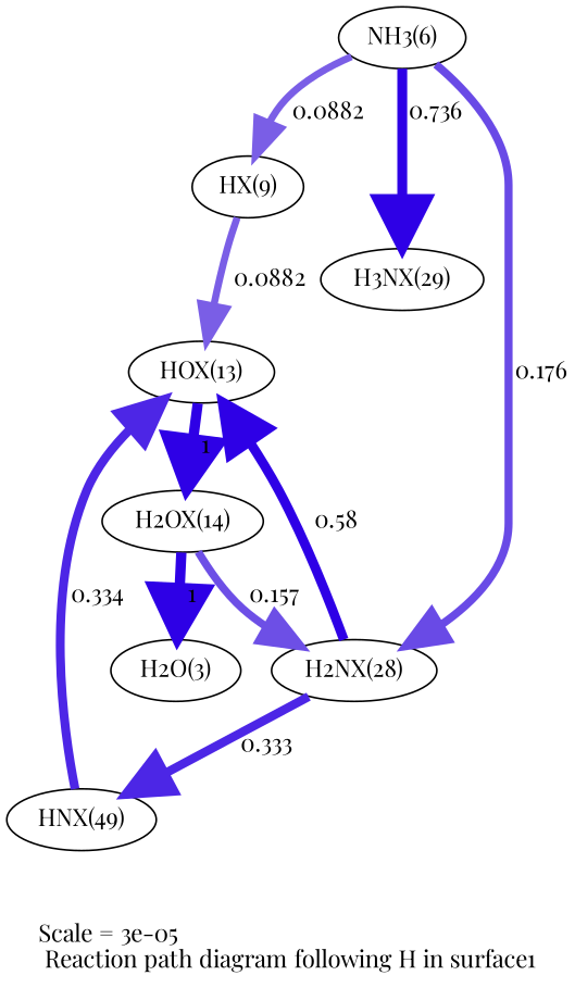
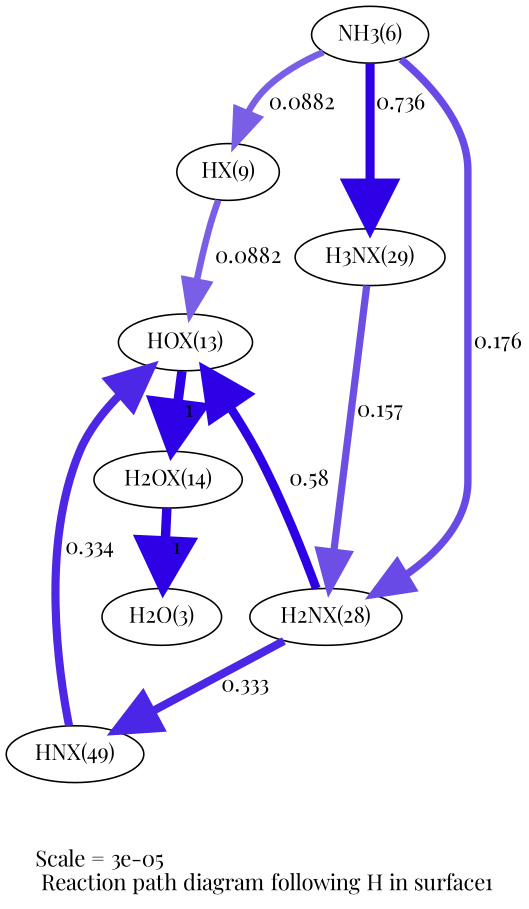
  digraph {
    fontname="Playfair Display"
    label="Scale = 3e-05\l Reaction path diagram following H in surface1"
    node [fontname="Playfair Display"]
    edge [arrowsize=2.08 color="0.7, 0.588, 0.9" fontname="Playfair Display" penwidth=4.17]
    n1 [label="NH3(6)"]
    n2 [label="HX(9)"]
    n3 [label="H2NX(28)"]
    n4 [label="H3NX(29)"]
    n5 [label="HOX(13)"]
    n6 [label="HNX(49)"]
    n7 [label="H2OX(14)"]
    n8 [label="H2O(3)"]
    n1 -> n2 [label=" 0.0882"]
    n1 -> n3 [arrowsize=2.34 color="0.7, 0.676, 0.9" label=" 0.176" penwidth=4.69]
    n1 -> n4 [arrowsize=2.88 color="0.7, 1.24, 0.9" label=" 0.736" penwidth=5.77]
    n2 -> n5 [label=" 0.0882"]
    n3 -> n5 [arrowsize=2.79 color="0.7, 1.08, 0.9" label=" 0.58" penwidth=5.59]
    n3 -> n6 [arrowsize=2.59 color="0.7, 0.833, 0.9" label=" 0.333" penwidth=5.17]
-   n7 -> n3 [arrowsize=2.3 color="0.7, 0.657, 0.9" label=" 0.157" penwidth=4.6]
+   n4 -> n3 [arrowsize=2.3 color="0.7, 0.657, 0.9" label=" 0.157" penwidth=4.6]
    n5 -> n7 [arrowsize=3 color="0.7, 1.5, 0.9" label=" 1" penwidth=6]
    n6 -> n5 [arrowsize=2.58 color="0.7, 0.831, 0.9" label=" 0.334" penwidth=5.17]
    n7 -> n8 [arrowsize=3 color="0.7, 1.5, 0.9" label=" 1" penwidth=6]
  }
